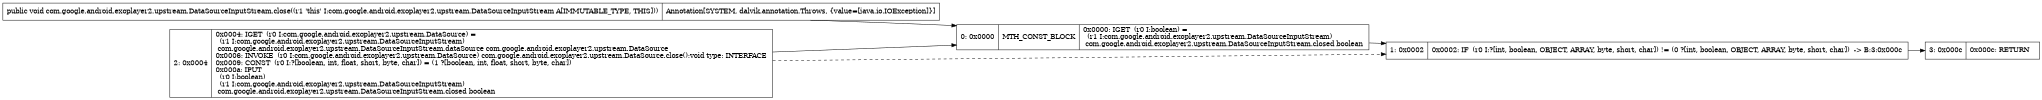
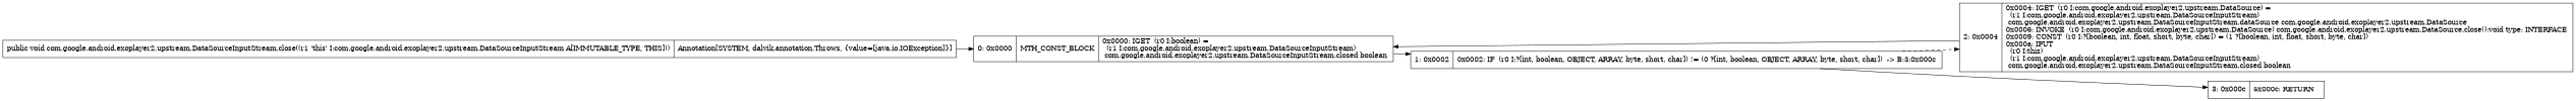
  digraph {
    rankdir=LR
    node [shape=record]
    n1 [label="{0\:\ 0x0000|MTH_CONST_BLOCK\l|0x0000: IGET  (r0 I:boolean) = \l  (r1 I:com.google.android.exoplayer2.upstream.DataSourceInputStream)\l com.google.android.exoplayer2.upstream.DataSourceInputStream.closed boolean \l}"]
    n2 [label="{1\:\ 0x0002|0x0002: IF  (r0 I:?[int, boolean, OBJECT, ARRAY, byte, short, char]) != (0 ?[int, boolean, OBJECT, ARRAY, byte, short, char])  \-\> B:3:0x000c \l}"]
-   n3 [label="{2\:\ 0x0004|0x0004: IGET  (r0 I:com.google.android.exoplayer2.upstream.DataSource) = \l  (r1 I:com.google.android.exoplayer2.upstream.DataSourceInputStream)\l com.google.android.exoplayer2.upstream.DataSourceInputStream.dataSource com.google.android.exoplayer2.upstream.DataSource \l0x0006: INVOKE  (r0 I:com.google.android.exoplayer2.upstream.DataSource) com.google.android.exoplayer2.upstream.DataSource.close():void type: INTERFACE \l0x0009: CONST  (r0 I:?[boolean, int, float, short, byte, char]) = (1 ?[boolean, int, float, short, byte, char]) \l0x000a: IPUT  \l  (r0 I:boolean)\l  (r1 I:com.google.android.exoplayer2.upstream.DataSourceInputStream)\l com.google.android.exoplayer2.upstream.DataSourceInputStream.closed boolean \l}"]
-   n4 [label="{3\:\ 0x000c|0x000c: RETURN   \l}"]
+   n3 [label="{2\:\ 0x0004|0x0004: IGET  (r0 I:com.google.android.exoplayer2.upstream.DataSource) = \l  (r1 I:com.google.android.exoplayer2.upstream.DataSourceInputStream)\l com.google.android.exoplayer2.upstream.DataSourceInputStream.dataSource com.google.android.exoplayer2.upstream.DataSource \l0x0006: INVOKE  (r0 I:com.google.android.exoplayer2.upstream.DataSource) com.google.android.exoplayer2.upstream.DataSource.close():void type: INTERFACE \l0x0009: CONST  (r0 I:?[boolean, int, float, short, byte, char]) = (1 ?[boolean, int, float, short, byte, char]) \l0x000a: IPUT  \l  (r0 I:this)\l  (r1 I:com.google.android.exoplayer2.upstream.DataSourceInputStream)\l com.google.android.exoplayer2.upstream.DataSourceInputStream.closed boolean \l}"]
+   n4 [label="{3\:\ 0x000c|5x000c: RETURN   \l}"]
    n5 [label="{public void com.google.android.exoplayer2.upstream.DataSourceInputStream.close((r1 'this' I:com.google.android.exoplayer2.upstream.DataSourceInputStream A[IMMUTABLE_TYPE, THIS]))  | Annotation[SYSTEM, dalvik.annotation.Throws, \{value=[java.io.IOException]\}]\l}"]
    n1 -> n2
-   n3 -> n2 [style=dashed]
+   n2 -> n3 [style=dashed]
    n2 -> n4
    n3 -> n1
    n5 -> n1
  }
